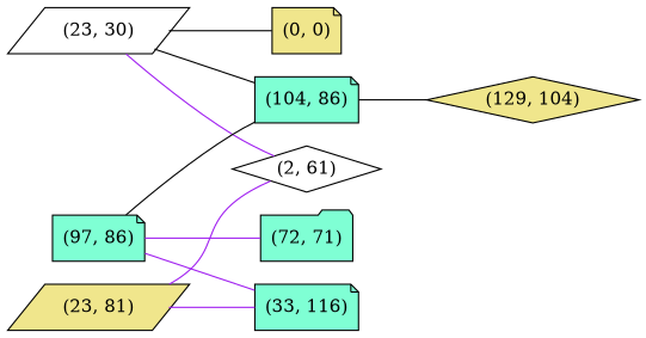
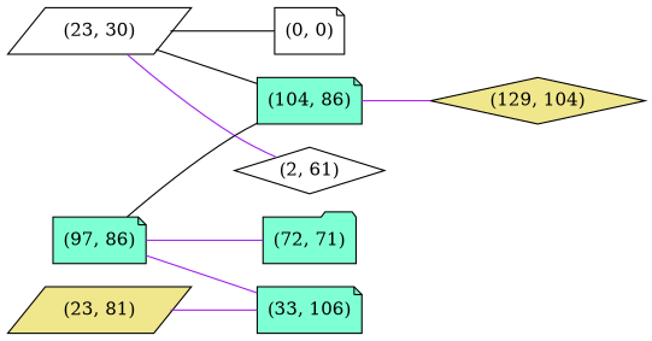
  graph {
    rankdir=LR
    node [fillcolor=aquamarine shape=note style=filled]
    edge [color=purple weight=1]
    "(23, 30)" [fillcolor=white shape=parallelogram]
-   "(0, 0)" [fillcolor=khaki]
+   "(0, 0)" [fillcolor=white]
    "(104, 86)"
    n4 [fillcolor=white label="(2, 61)" shape=diamond]
    "(129, 104)" [fillcolor=khaki shape=diamond]
    "(97, 86)"
    "(72, 71)" [shape=folder]
-   "(33, 106)" [label="(33, 116)"]
+   "(33, 106)"
    "(23, 81)" [fillcolor=khaki shape=parallelogram]
    "(23, 30)" -- "(0, 0)" [color=black weight=4]
    "(23, 30)" -- "(104, 86)" [color=black weight=2]
    "(23, 30)" -- n4
-   "(104, 86)" -- "(129, 104)" [color=black]
+   "(104, 86)" -- "(129, 104)"
    "(97, 86)" -- "(104, 86)" [color=black]
    "(97, 86)" -- "(72, 71)"
    "(97, 86)" -- "(33, 106)"
-   "(23, 81)" -- n4
    "(23, 81)" -- "(33, 106)"
  }
